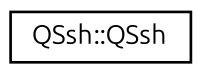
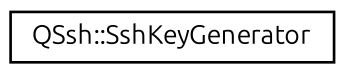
  digraph {
    rankdir=LR
    fontname=Ubuntu
-   n1 [color=black fillcolor=white fontname=Ubuntu fontsize=10 height=0.2 label="QSsh::QSsh" shape=record style=filled width=0.4]
+   n1 [color=black fillcolor=white fontname=Ubuntu fontsize=10 height=0.2 label="QSsh::SshKeyGenerator" shape=record style=filled width=0.4]
  }
